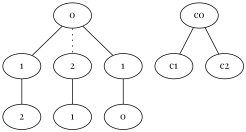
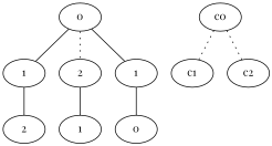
  graph {
    fontname="Playfair Display"
    node [fontname="Playfair Display"]
    edge [fontname="Playfair Display"]
    n1 [label=0]
    n2 [label=1]
    n3 [label=2]
    n4 [label=1]
    n5 [label=2]
    n6 [label=1]
    n7 [label=0]
    c0
    c1
    c2
    n1 -- n2
    n1 -- n3 [style=dotted]
    n1 -- n4
    n2 -- n5
    n3 -- n6
    n4 -- n7
-   c0 -- c1
-   c0 -- c2 [style=solid]
+   c0 -- c1 [style=dotted]
+   c0 -- c2 [style=dotted]
  }
